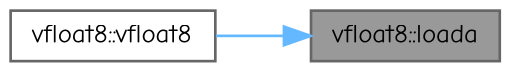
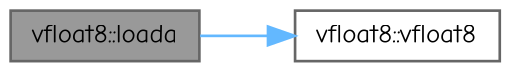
  digraph {
    rankdir=LR
    fontname="Comic Neue"
    node [fontname="Comic Neue" fontsize=10 shape=box style=filled]
    n1 [color=gray40 fillcolor=grey60 fontcolor=black height=0.2 label="vfloat8::loada" width=0.4]
    n2 [color=grey40 fillcolor=white height=0.2 label="vfloat8::vfloat8" width=0.4]
-   n2 -> n1 [color=steelblue1 fontname="Comic Neue" fontsize=10 labelfontname=Helvetica labelfontsize=10 style=solid]
+   n1 -> n2 [color=steelblue1 fontname="Comic Neue" fontsize=10 labelfontname=Helvetica labelfontsize=10 style=solid]
  }
